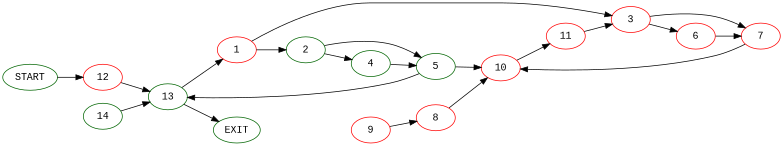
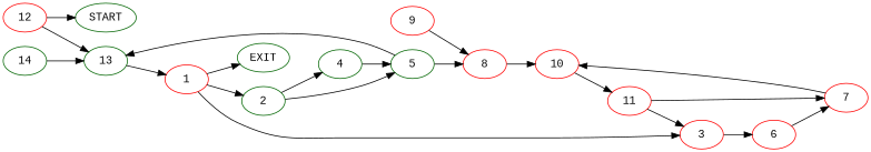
  digraph {
    fontname="Liberation Mono"
    rankdir=LR
    node [color=red fontname="Liberation Mono"]
    edge [fontname="Liberation Mono"]
    n1 [color=darkgreen label=START]
    12
    2 [color=darkgreen]
    1
    3
    13 [color=darkgreen]
    n7 [color=darkgreen label=EXIT]
    4 [color=darkgreen]
    5 [color=darkgreen]
    6
    7
    8
    10
    9
    11
    14 [color=darkgreen]
-   n1 -> 12
+   12 -> n1
    12 -> 13
    2 -> 4
    2 -> 5
    1 -> 2
    1 -> 3
    3 -> 6
-   3 -> 7
+   11 -> 7
    13 -> 1
-   13 -> n7
+   1 -> n7
    4 -> 5
    5 -> 13
-   5 -> 10
+   5 -> 8
    6 -> 7
    7 -> 10
    8 -> 10
    10 -> 11
    9 -> 8
    11 -> 3
    14 -> 13
  }
